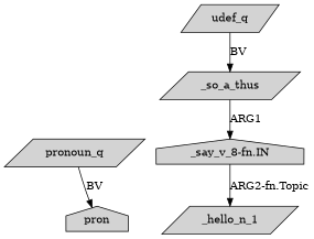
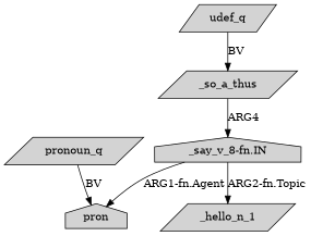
  digraph {
    node [shape=parallelogram style=filled]
    n1 [label="_say_v_8-fn.IN" shape=house]
    _so_a_thus
    pron [shape=house]
    _hello_n_1
    udef_q
    pronoun_q
+   n1 -> pron [label="ARG1-fn.Agent"]
    n1 -> _hello_n_1 [label="ARG2-fn.Topic"]
-   _so_a_thus -> n1 [label=ARG1]
+   _so_a_thus -> n1 [label=ARG4]
    udef_q -> _so_a_thus [label=BV]
    pronoun_q -> pron [label=BV]
  }
